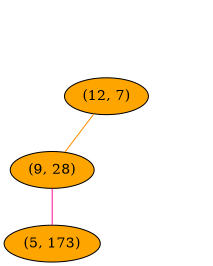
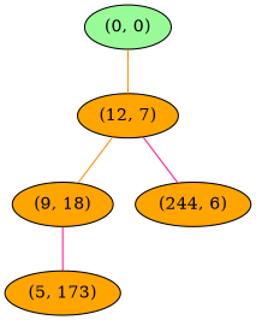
  graph {
    node [fillcolor=orange style=filled]
    edge [color=darkorange weight=1]
+   "(0, 0)" [fillcolor=palegreen]
    "(12, 7)"
-   "(9, 28)"
+   "(9, 28)" [label="(9, 18)"]
+   "(244, 6)"
    n5 [label="(5, 173)"]
+   "(0, 0)" -- "(12, 7)" [weight=4]
    "(12, 7)" -- "(9, 28)"
+   "(12, 7)" -- "(244, 6)" [color=deeppink]
    "(9, 28)" -- n5 [color=deeppink]
  }
